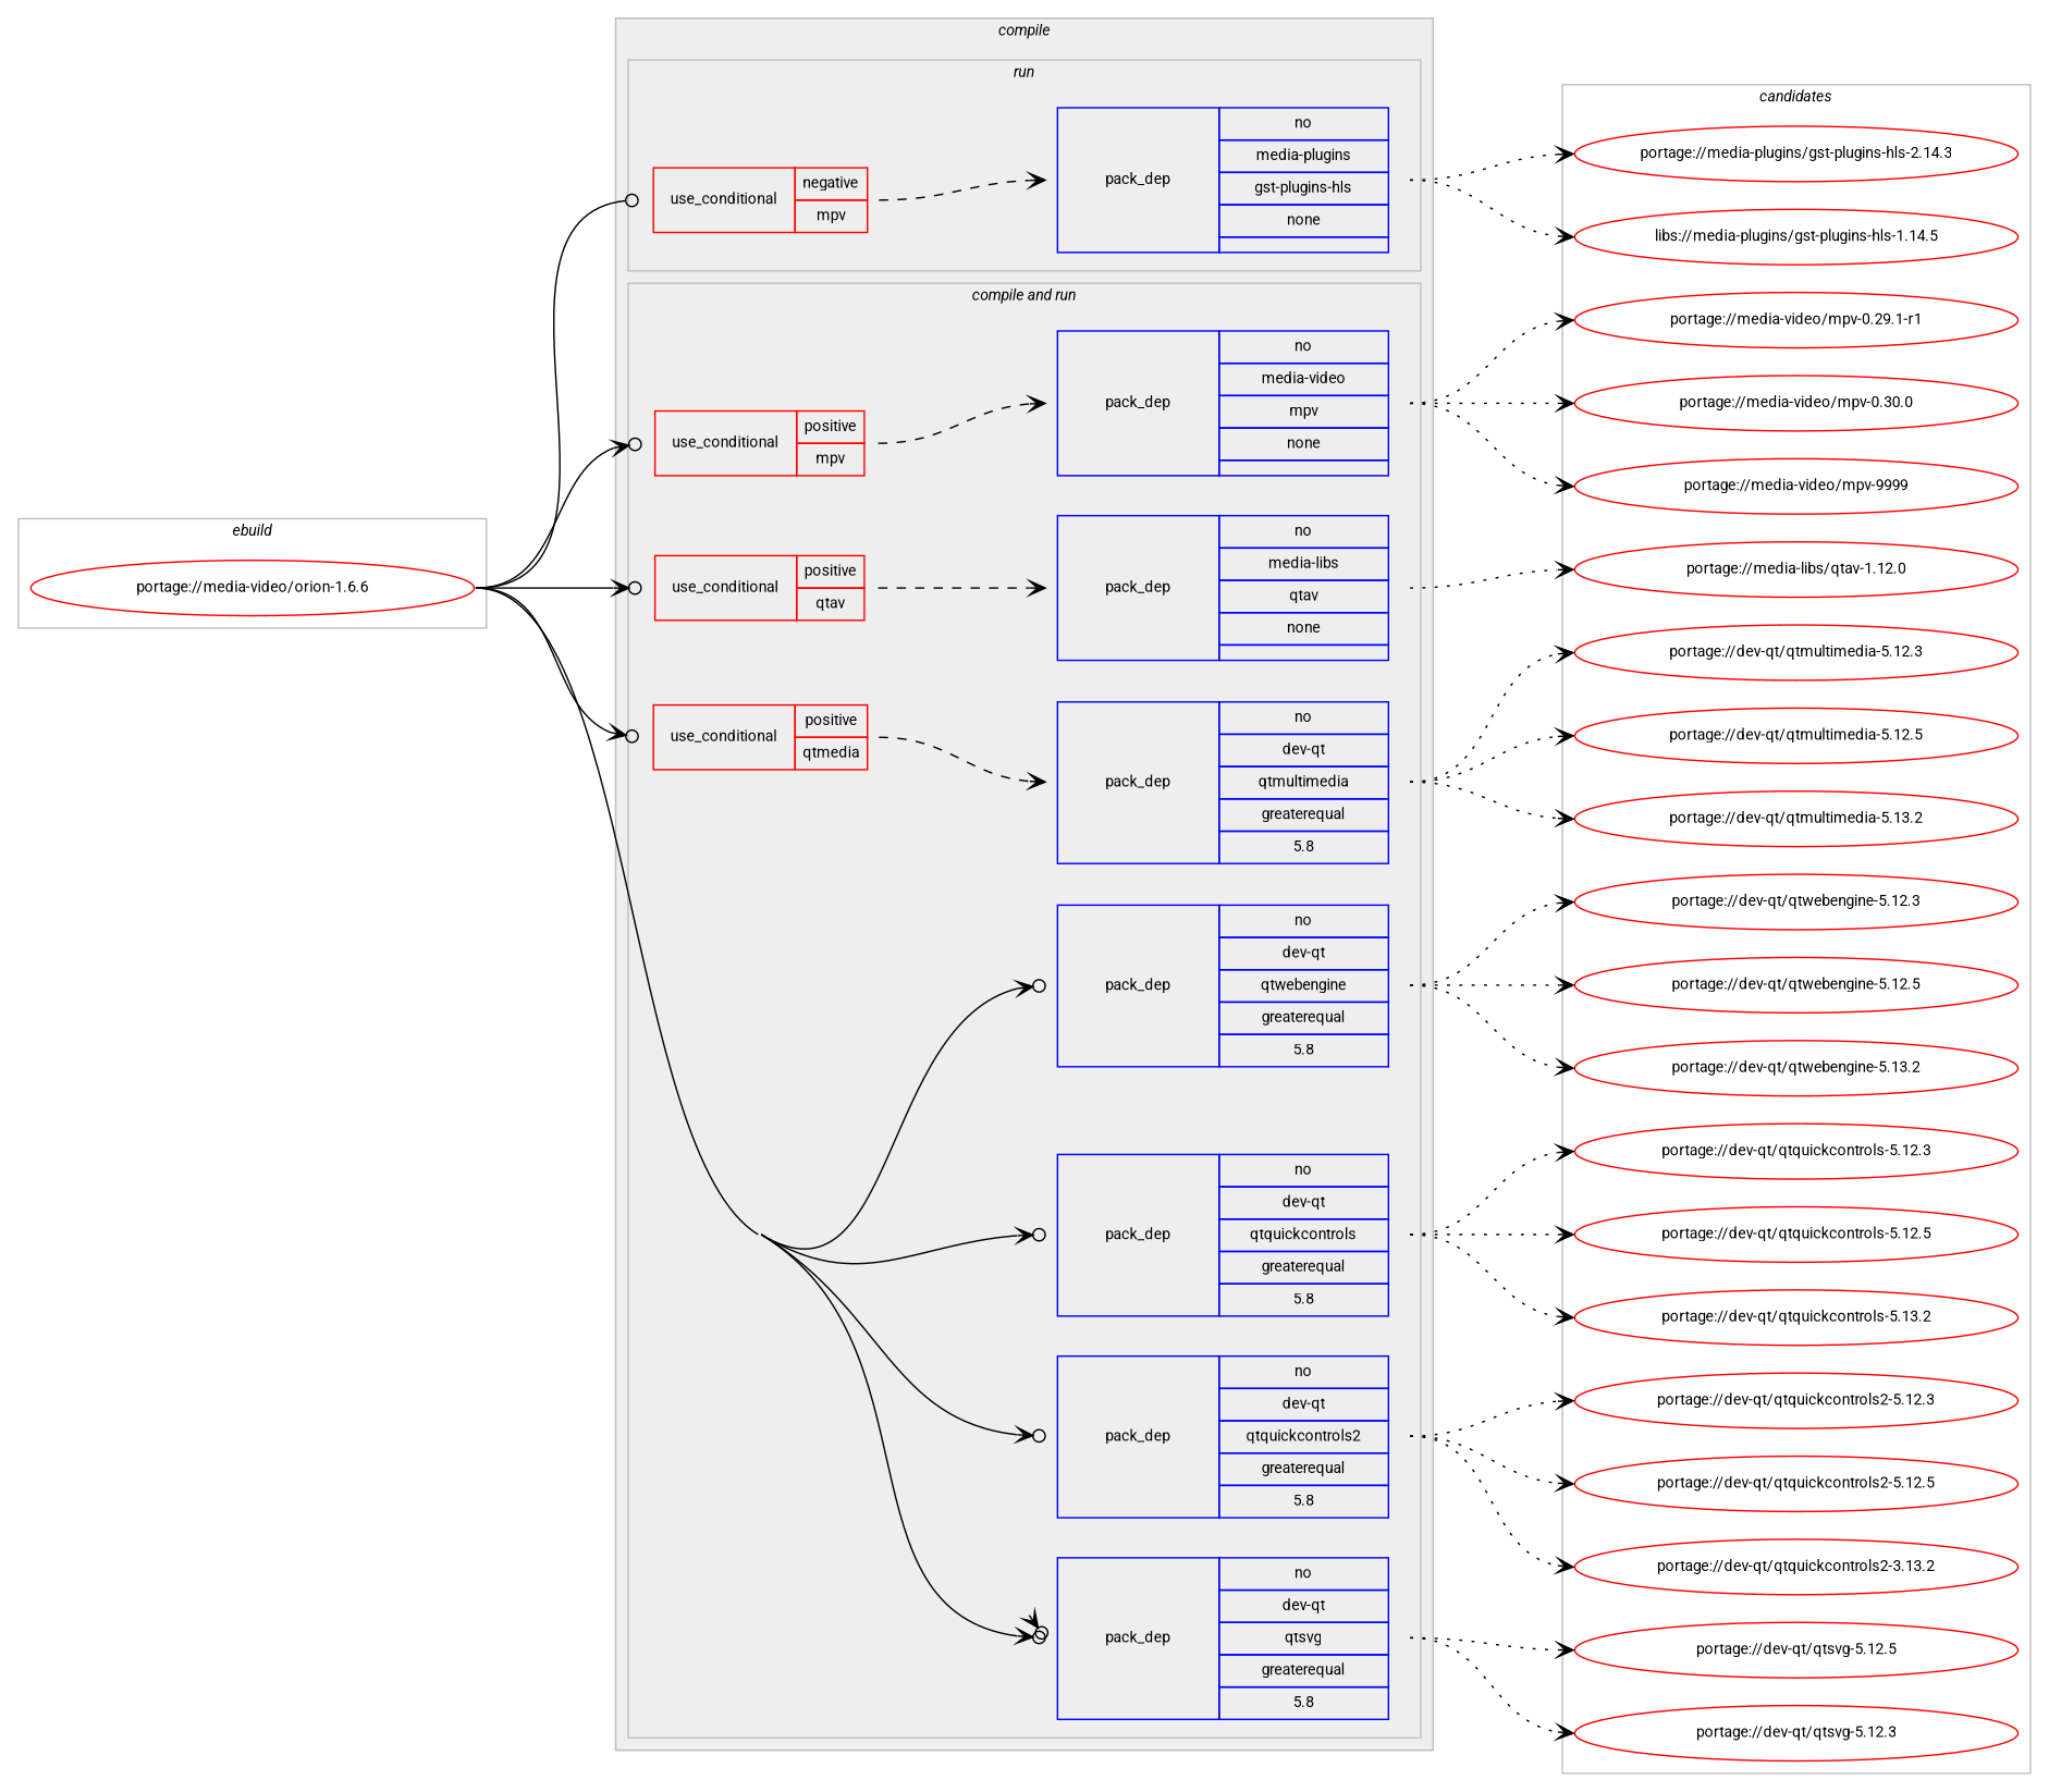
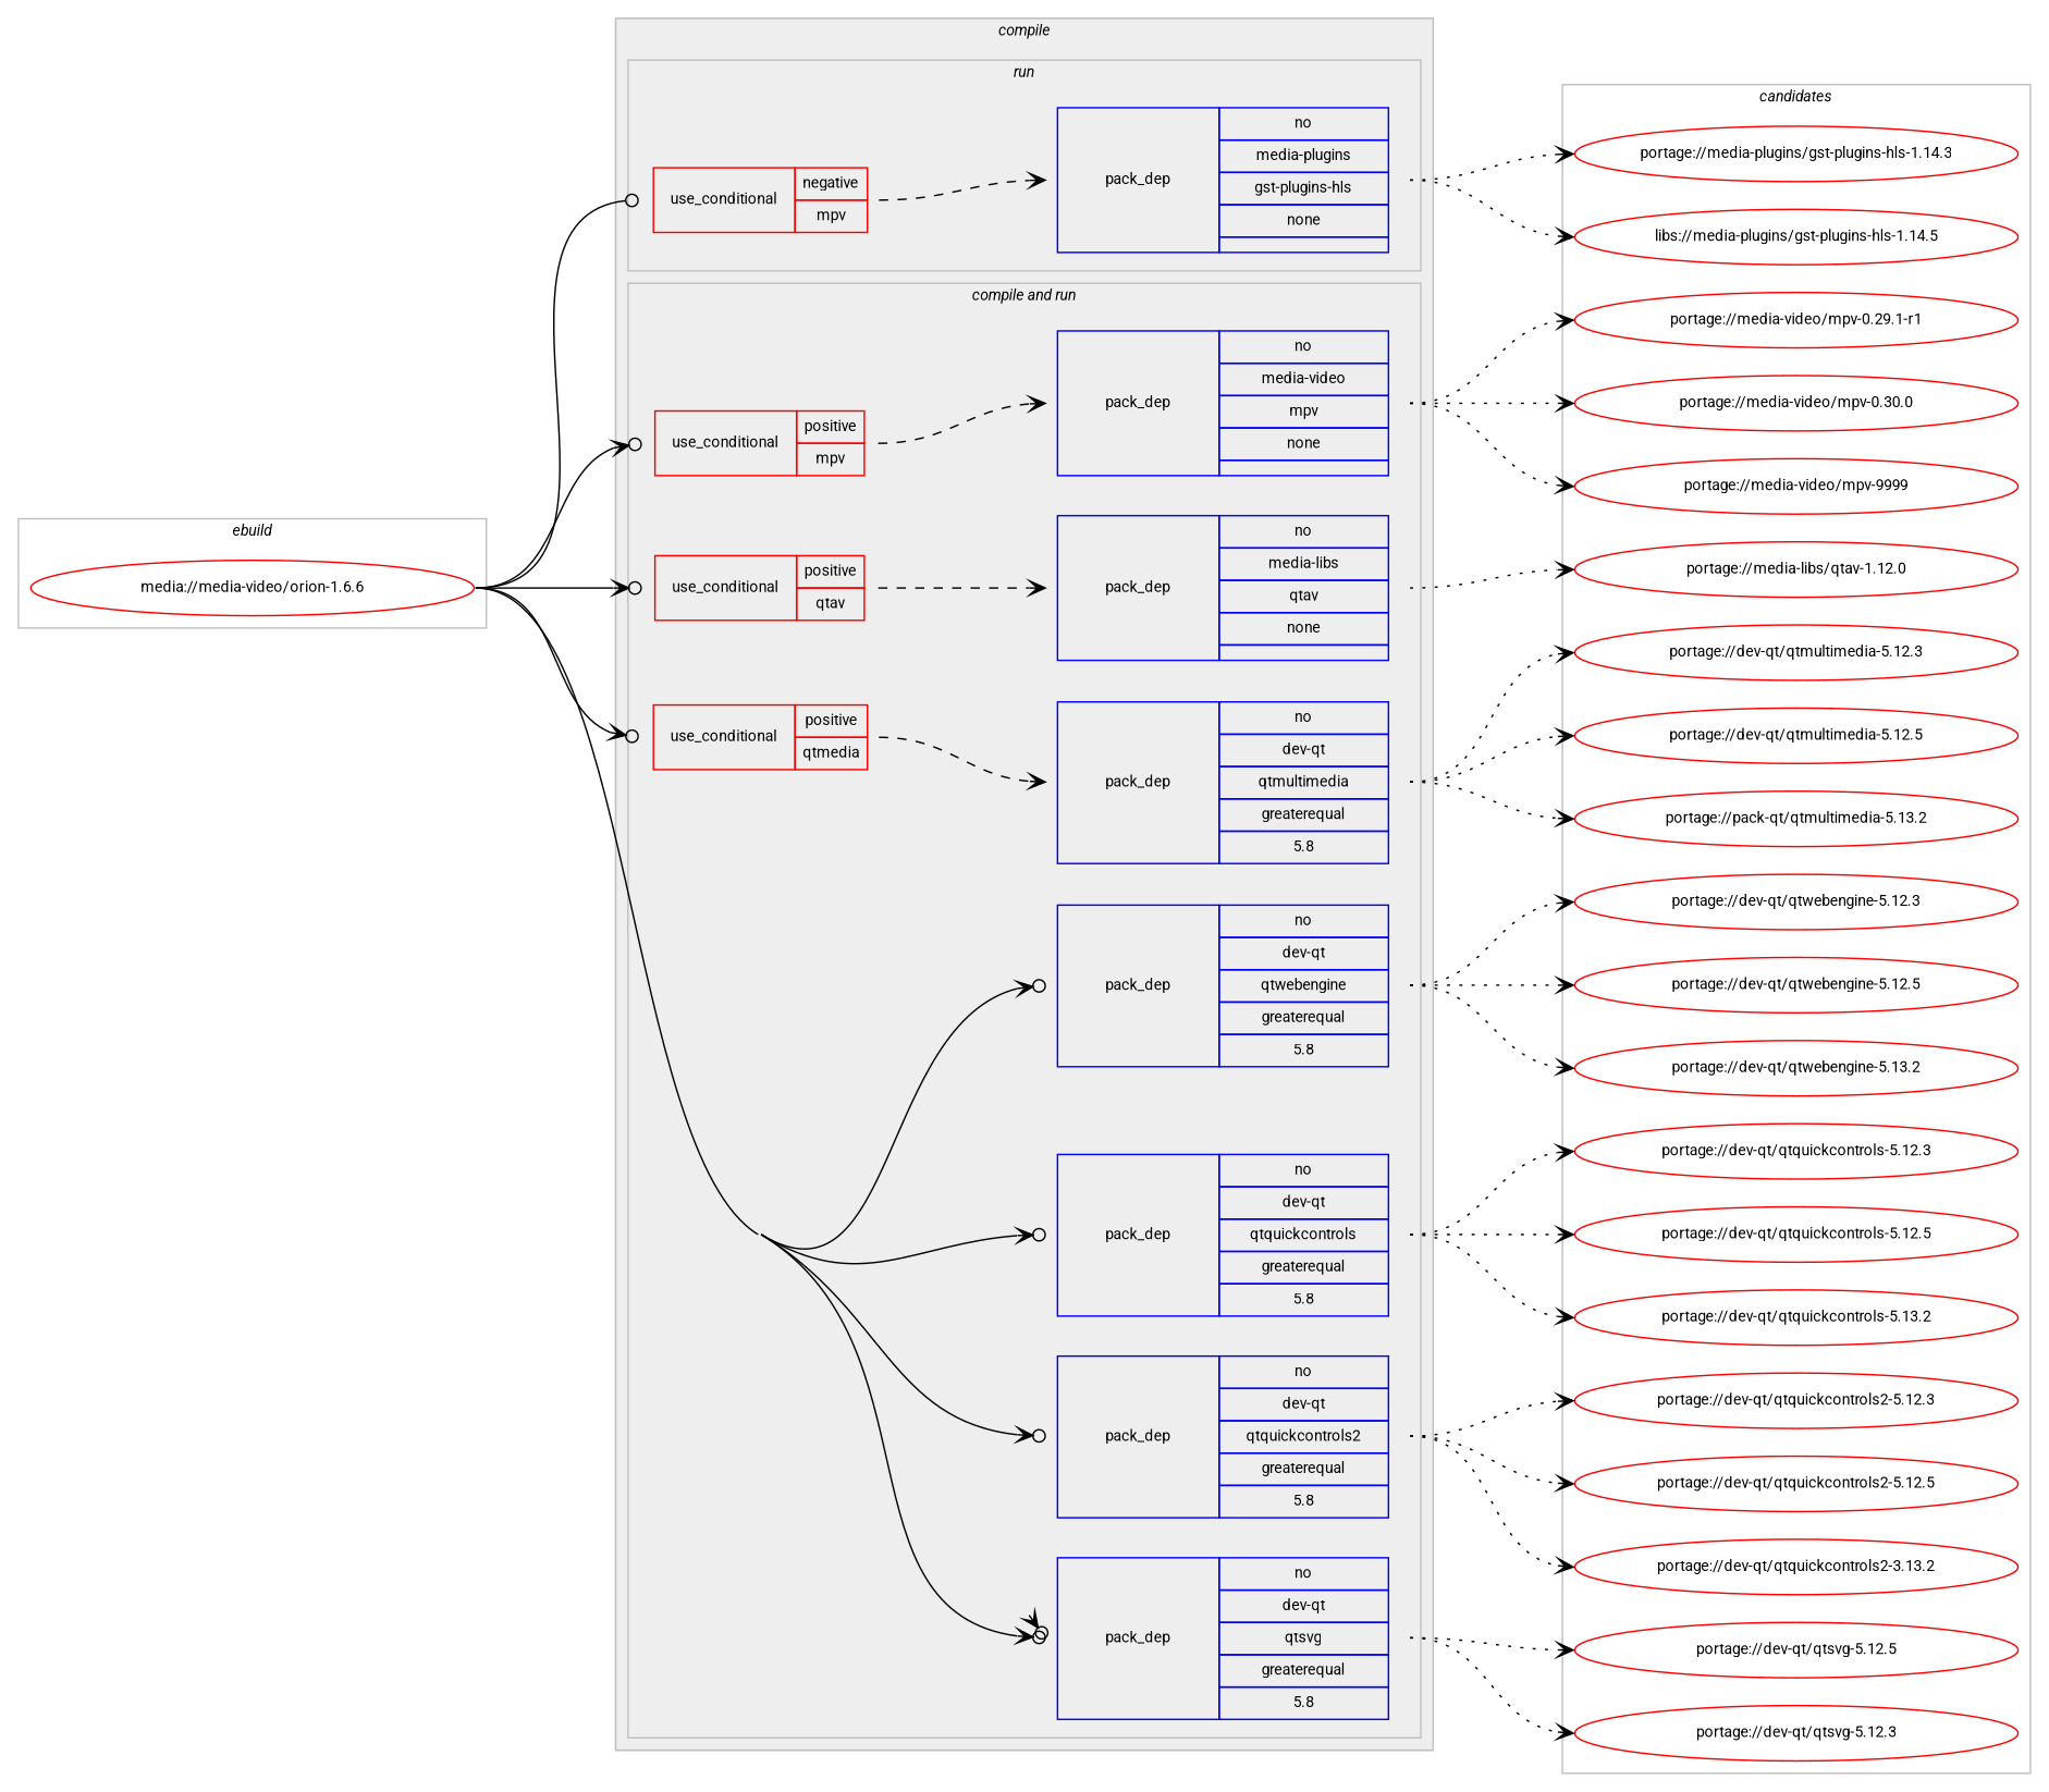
  digraph {
    compound=true
    concentrate=true
    fontname=Roboto
    fontsize=10
    newrank=true
    rankdir=LR
    ranksep=1.5
    node [color=red fontname=Roboto fontsize=10]
    edge [arrowhead=vee fontname=Roboto headport=w style=dotted tailport=e weight=100]
-   n1 [label="portage://media-video/orion-1.6.6" width=4]
+   n1 [label="media://media-video/orion-1.6.6" width=4]
    n2 [color=blue label=<<TABLE BORDER="0" CELLBORDER="1" CELLSPACING="0" CELLPADDING="4" WIDTH="220"><TR><TD ROWSPAN="6" CELLPADDING="30">pack_dep</TD></TR><TR><TD WIDTH="110">no</TD></TR><TR><TD>media-video</TD></TR><TR><TD>mpv</TD></TR><TR><TD>none</TD></TR><TR><TD></TD></TR></TABLE>> shape=none]
    n3 [label=<<TABLE BORDER="0" CELLBORDER="1" CELLSPACING="0" CELLPADDING="4"><TR><TD ROWSPAN="3" CELLPADDING="10">use_conditional</TD></TR><TR><TD>positive</TD></TR><TR><TD>mpv</TD></TR></TABLE>> shape=none]
    n4 [color=blue label=<<TABLE BORDER="0" CELLBORDER="1" CELLSPACING="0" CELLPADDING="4" WIDTH="220"><TR><TD ROWSPAN="6" CELLPADDING="30">pack_dep</TD></TR><TR><TD WIDTH="110">no</TD></TR><TR><TD>dev-qt</TD></TR><TR><TD>qtwebengine</TD></TR><TR><TD>greaterequal</TD></TR><TR><TD>5.8</TD></TR></TABLE>> shape=none]
    n5 [color=blue label=<<TABLE BORDER="0" CELLBORDER="1" CELLSPACING="0" CELLPADDING="4" WIDTH="220"><TR><TD ROWSPAN="6" CELLPADDING="30">pack_dep</TD></TR><TR><TD WIDTH="110">no</TD></TR><TR><TD>media-libs</TD></TR><TR><TD>qtav</TD></TR><TR><TD>none</TD></TR><TR><TD></TD></TR></TABLE>> shape=none]
    n6 [label=<<TABLE BORDER="0" CELLBORDER="1" CELLSPACING="0" CELLPADDING="4"><TR><TD ROWSPAN="3" CELLPADDING="10">use_conditional</TD></TR><TR><TD>positive</TD></TR><TR><TD>qtav</TD></TR></TABLE>> shape=none]
    n7 [color=blue label=<<TABLE BORDER="0" CELLBORDER="1" CELLSPACING="0" CELLPADDING="4" WIDTH="220"><TR><TD ROWSPAN="6" CELLPADDING="30">pack_dep</TD></TR><TR><TD WIDTH="110">no</TD></TR><TR><TD>dev-qt</TD></TR><TR><TD>qtmultimedia</TD></TR><TR><TD>greaterequal</TD></TR><TR><TD>5.8</TD></TR></TABLE>> shape=none]
    n8 [label=<<TABLE BORDER="0" CELLBORDER="1" CELLSPACING="0" CELLPADDING="4"><TR><TD ROWSPAN="3" CELLPADDING="10">use_conditional</TD></TR><TR><TD>positive</TD></TR><TR><TD>qtmedia</TD></TR></TABLE>> shape=none]
    n9 [color=blue label=<<TABLE BORDER="0" CELLBORDER="1" CELLSPACING="0" CELLPADDING="4" WIDTH="220"><TR><TD ROWSPAN="6" CELLPADDING="30">pack_dep</TD></TR><TR><TD WIDTH="110">no</TD></TR><TR><TD>dev-qt</TD></TR><TR><TD>qtquickcontrols</TD></TR><TR><TD>greaterequal</TD></TR><TR><TD>5.8</TD></TR></TABLE>> shape=none]
    n10 [color=blue label=<<TABLE BORDER="0" CELLBORDER="1" CELLSPACING="0" CELLPADDING="4" WIDTH="220"><TR><TD ROWSPAN="6" CELLPADDING="30">pack_dep</TD></TR><TR><TD WIDTH="110">no</TD></TR><TR><TD>dev-qt</TD></TR><TR><TD>qtquickcontrols2</TD></TR><TR><TD>greaterequal</TD></TR><TR><TD>5.8</TD></TR></TABLE>> shape=none]
    n11 [color=blue label=<<TABLE BORDER="0" CELLBORDER="1" CELLSPACING="0" CELLPADDING="4" WIDTH="220"><TR><TD ROWSPAN="6" CELLPADDING="30">pack_dep</TD></TR><TR><TD WIDTH="110">no</TD></TR><TR><TD>dev-qt</TD></TR><TR><TD>qtsvg</TD></TR><TR><TD>greaterequal</TD></TR><TR><TD>5.8</TD></TR></TABLE>> shape=none]
    n12 [color=blue label=<<TABLE BORDER="0" CELLBORDER="1" CELLSPACING="0" CELLPADDING="4" WIDTH="220"><TR><TD ROWSPAN="6" CELLPADDING="30">pack_dep</TD></TR><TR><TD WIDTH="110">no</TD></TR><TR><TD>media-plugins</TD></TR><TR><TD>gst-plugins-hls</TD></TR><TR><TD>none</TD></TR><TR><TD></TD></TR></TABLE>> shape=none]
    n13 [label=<<TABLE BORDER="0" CELLBORDER="1" CELLSPACING="0" CELLPADDING="4"><TR><TD ROWSPAN="3" CELLPADDING="10">use_conditional</TD></TR><TR><TD>negative</TD></TR><TR><TD>mpv</TD></TR></TABLE>> shape=none]
    n14 [label="portage://media-video/mpv-0.29.1-r1" width=4]
    n15 [label="portage://media-video/mpv-0.30.0" width=4]
    n16 [label="portage://media-video/mpv-9999" width=4]
    n17 [label="portage://media-libs/qtav-1.12.0" width=4]
    n18 [label="portage://dev-qt/qtmultimedia-5.12.3" width=4]
    n19 [label="portage://dev-qt/qtmultimedia-5.12.5" width=4]
-   n20 [label="portage://dev-qt/qtmultimedia-5.13.2" width=4]
+   n20 [label="portage://pack-qt/qtmultimedia-5.13.2" width=4]
    n21 [label="portage://dev-qt/qtquickcontrols-5.12.3" width=4]
    n22 [label="portage://dev-qt/qtquickcontrols-5.12.5" width=4]
    n23 [label="portage://dev-qt/qtquickcontrols-5.13.2" width=4]
    n24 [label="portage://dev-qt/qtquickcontrols2-5.12.3" width=4]
    n25 [label="portage://dev-qt/qtquickcontrols2-5.12.5" width=4]
    n26 [label="portage://dev-qt/qtquickcontrols2-3.13.2" width=4]
    n27 [label="portage://dev-qt/qtsvg-5.12.3" width=4]
    n28 [label="portage://dev-qt/qtsvg-5.12.5" width=4]
    n29 [label="portage://dev-qt/qtwebengine-5.12.3" width=4]
    n30 [label="portage://dev-qt/qtwebengine-5.12.5" width=4]
    n31 [label="portage://dev-qt/qtwebengine-5.13.2" width=4]
-   n32 [label="portage://media-plugins/gst-plugins-hls-2.14.3" width=4]
+   n32 [label="portage://media-plugins/gst-plugins-hls-1.14.3" width=4]
    n33 [label="libs://media-plugins/gst-plugins-hls-1.14.5" width=4]
    subgraph cluster_1 {
      color=gray
      label=<<i>ebuild</i>>
      rank=same
      n1
    }
    subgraph cluster_2 {
      color=gray
      label=<<i>dependencies</i>>
      subgraph cluster_3 {
        color=gray
        fillcolor="#eeeeee"
        label=<<i>compile</i>>
        style=filled
      }
      subgraph cluster_4 {
        color=gray
        fillcolor="#eeeeee"
        label=<<i>compile and run</i>>
        style=filled
        subgraph sub_5 {
          color=gray
          fillcolor="#eeeeee"
          label=<<i>compile and run</i>>
          style=filled
          n3
          subgraph sub_6 {
            color=gray
            fillcolor="#eeeeee"
            label=<<i>compile and run</i>>
            style=filled
            n2
          }
        }
        subgraph sub_7 {
          color=gray
          fillcolor="#eeeeee"
          label=<<i>compile and run</i>>
          style=filled
          n4
        }
        subgraph sub_8 {
          color=gray
          fillcolor="#eeeeee"
          label=<<i>compile and run</i>>
          style=filled
          n6
          subgraph sub_9 {
            color=gray
            fillcolor="#eeeeee"
            label=<<i>compile and run</i>>
            style=filled
            n5
          }
        }
        subgraph sub_10 {
          color=gray
          fillcolor="#eeeeee"
          label=<<i>compile and run</i>>
          style=filled
          n8
          subgraph sub_11 {
            color=gray
            fillcolor="#eeeeee"
            label=<<i>compile and run</i>>
            style=filled
            n7
          }
        }
        subgraph sub_12 {
          color=gray
          fillcolor="#eeeeee"
          label=<<i>compile and run</i>>
          style=filled
          n9
        }
        subgraph sub_13 {
          color=gray
          fillcolor="#eeeeee"
          label=<<i>compile and run</i>>
          style=filled
          n10
        }
        subgraph sub_14 {
          color=gray
          fillcolor="#eeeeee"
          label=<<i>compile and run</i>>
          style=filled
          n11
        }
      }
      subgraph cluster_15 {
        color=gray
        fillcolor="#eeeeee"
        label=<<i>run</i>>
        style=filled
        subgraph sub_16 {
          color=gray
          fillcolor="#eeeeee"
          label=<<i>run</i>>
          style=filled
          n13
          subgraph sub_17 {
            color=gray
            fillcolor="#eeeeee"
            label=<<i>run</i>>
            style=filled
            n12
          }
        }
      }
    }
    subgraph cluster_18 {
      color=gray
      label=<<i>candidates</i>>
      rank=same
      subgraph sub_19 {
        color=black
        label=<<i>candidates</i>>
        nodesep=1
        rank=same
        n14
        n15
        n16
      }
      subgraph sub_20 {
        color=black
        label=<<i>candidates</i>>
        nodesep=1
        rank=same
        n17
      }
      subgraph sub_21 {
        color=black
        label=<<i>candidates</i>>
        nodesep=1
        rank=same
        n18
        n19
        n20
      }
      subgraph sub_22 {
        color=black
        label=<<i>candidates</i>>
        nodesep=1
        rank=same
        n21
        n22
        n23
      }
      subgraph sub_23 {
        color=black
        label=<<i>candidates</i>>
        nodesep=1
        rank=same
        n24
        n25
        n26
      }
      subgraph sub_24 {
        color=black
        label=<<i>candidates</i>>
        nodesep=1
        rank=same
        n27
        n28
      }
      subgraph sub_25 {
        color=black
        label=<<i>candidates</i>>
        nodesep=1
        rank=same
        n29
        n30
        n31
      }
      subgraph sub_26 {
        color=black
        label=<<i>candidates</i>>
        nodesep=1
        rank=same
        n32
        n33
      }
    }
    n1 -> n3 [arrowhead=odotvee style=solid weight=20]
    n1 -> n4 [arrowhead=odotvee style=solid weight=20]
    n1 -> n6 [arrowhead=odotvee style=solid weight=20]
    n1 -> n8 [arrowhead=odotvee style=solid weight=20]
    n1 -> n9 [arrowhead=odotvee style=solid weight=20]
    n1 -> n10 [arrowhead=odotvee style=solid weight=20]
    n1 -> n11 [arrowhead=odotvee style=solid weight=20]
    n1 -> n13 [arrowhead=odot style=solid weight=20]
    n2 -> n14
    n2 -> n15
    n2 -> n16
    n3 -> n2 [style=dashed weight=20]
    n4 -> n29
    n4 -> n30
    n4 -> n31
    n5 -> n17
    n6 -> n5 [style=dashed weight=20]
    n7 -> n18
    n7 -> n19
    n7 -> n20
    n8 -> n7 [style=dashed weight=20]
    n9 -> n21
    n9 -> n22
    n9 -> n23
    n10 -> n24
    n10 -> n25
    n10 -> n26
    n11 -> n27
    n11 -> n28
    n12 -> n32
    n12 -> n33
    n13 -> n12 [style=dashed weight=20]
  }
